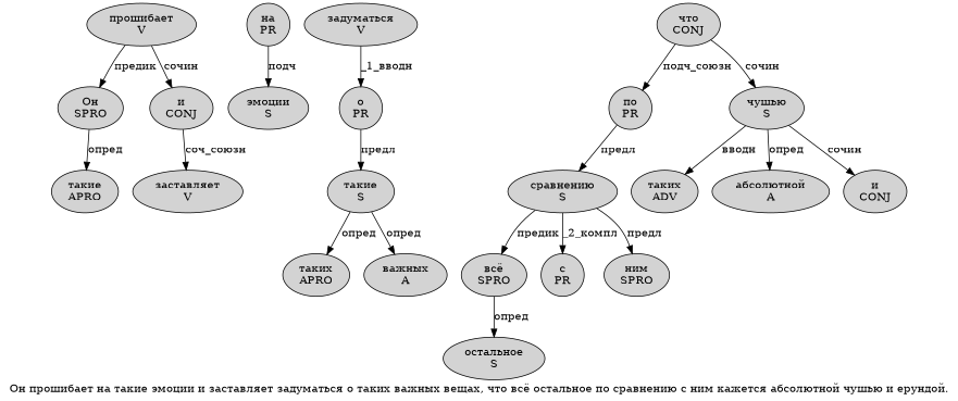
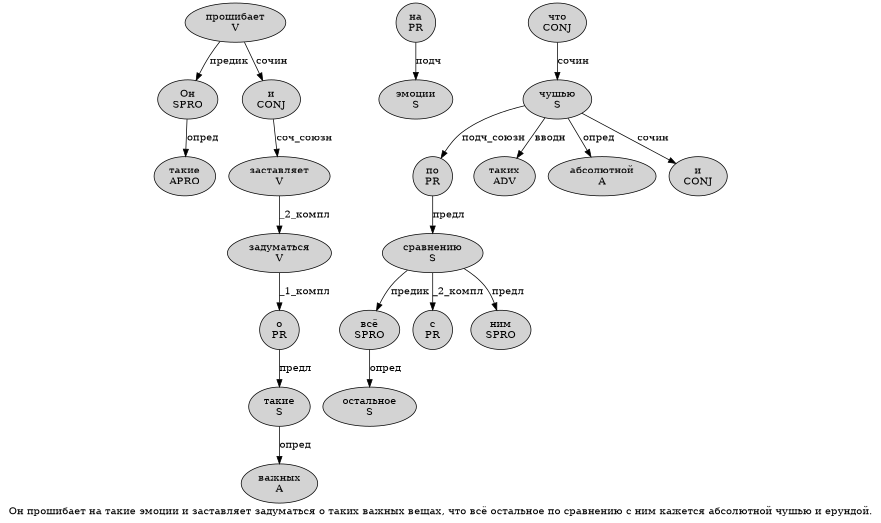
  digraph {
    label="Он прошибает на такие эмоции и заставляет задуматься о таких важных вещах, что всё остальное по сравнению с ним кажется абсолютной чушью и ерундой."
    node [fillcolor=lightgray penwidth=1 shape=ellipse style=filled]
    n1 [label="Он\nSPRO"]
    n2 [label="такие\nAPRO"]
    n3 [label="прошибает\nV"]
    n4 [label="и\nCONJ"]
    n5 [label="на\nPR"]
    n6 [label="эмоции\nS"]
    n7 [label="заставляет\nV"]
    n8 [label="задуматься\nV"]
    n9 [label="о\nPR"]
    n10 [label="такие\nS"]
-   n11 [label="таких\nAPRO"]
    n12 [label="важных\nA"]
    n13 [label="что\nCONJ"]
    n14 [label="по\nPR"]
    n15 [label="чушью\nS"]
    n16 [label="сравнению\nS"]
    n17 [label="таких\nADV"]
    n18 [label="абсолютной\nA"]
    n19 [label="и\nCONJ"]
    n20 [label="всё\nSPRO"]
    n21 [label="остальное\nS"]
    n22 [label="с\nPR"]
    n23 [label="ним\nSPRO"]
    n1 -> n2 [label="опред"]
    n3 -> n1 [label="предик"]
    n3 -> n4 [label="сочин"]
    n4 -> n7 [label="соч_союзн"]
    n5 -> n6 [label="подч"]
-   n8 -> n9 [label="_1_вводн"]
+   n7 -> n8 [label="_2_компл"]
+   n8 -> n9 [label="_1_компл"]
    n9 -> n10 [label="предл"]
-   n10 -> n11 [label="опред"]
    n10 -> n12 [label="опред"]
-   n13 -> n14 [label="подч_союзн"]
+   n15 -> n14 [label="подч_союзн"]
    n13 -> n15 [label="сочин"]
    n14 -> n16 [label="предл"]
    n15 -> n17 [label="вводн"]
    n15 -> n18 [label="опред"]
    n15 -> n19 [label="сочин"]
    n16 -> n20 [label="предик"]
    n16 -> n22 [label="_2_компл"]
    n16 -> n23 [label="предл"]
    n20 -> n21 [label="опред"]
  }
